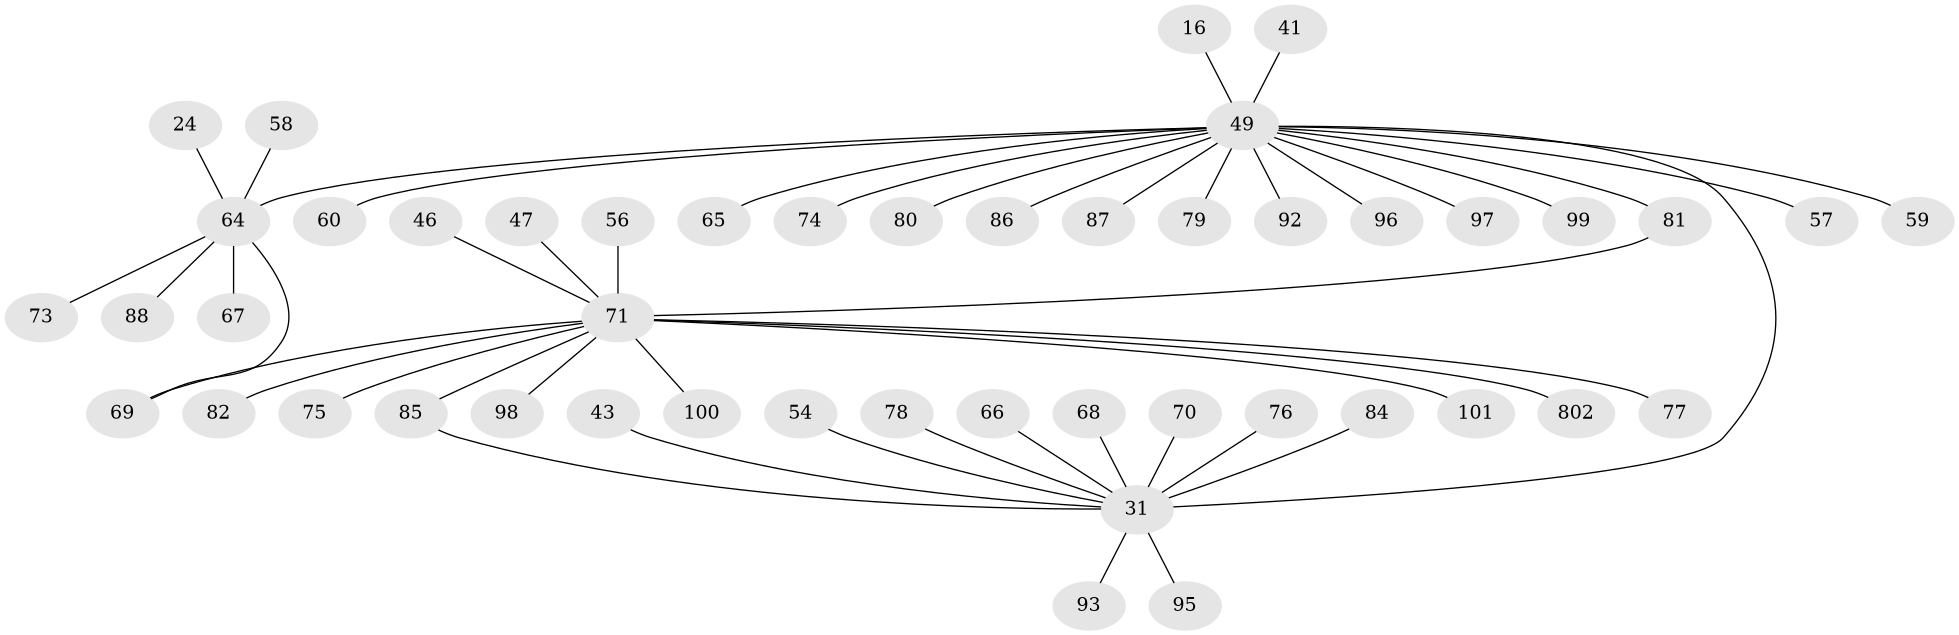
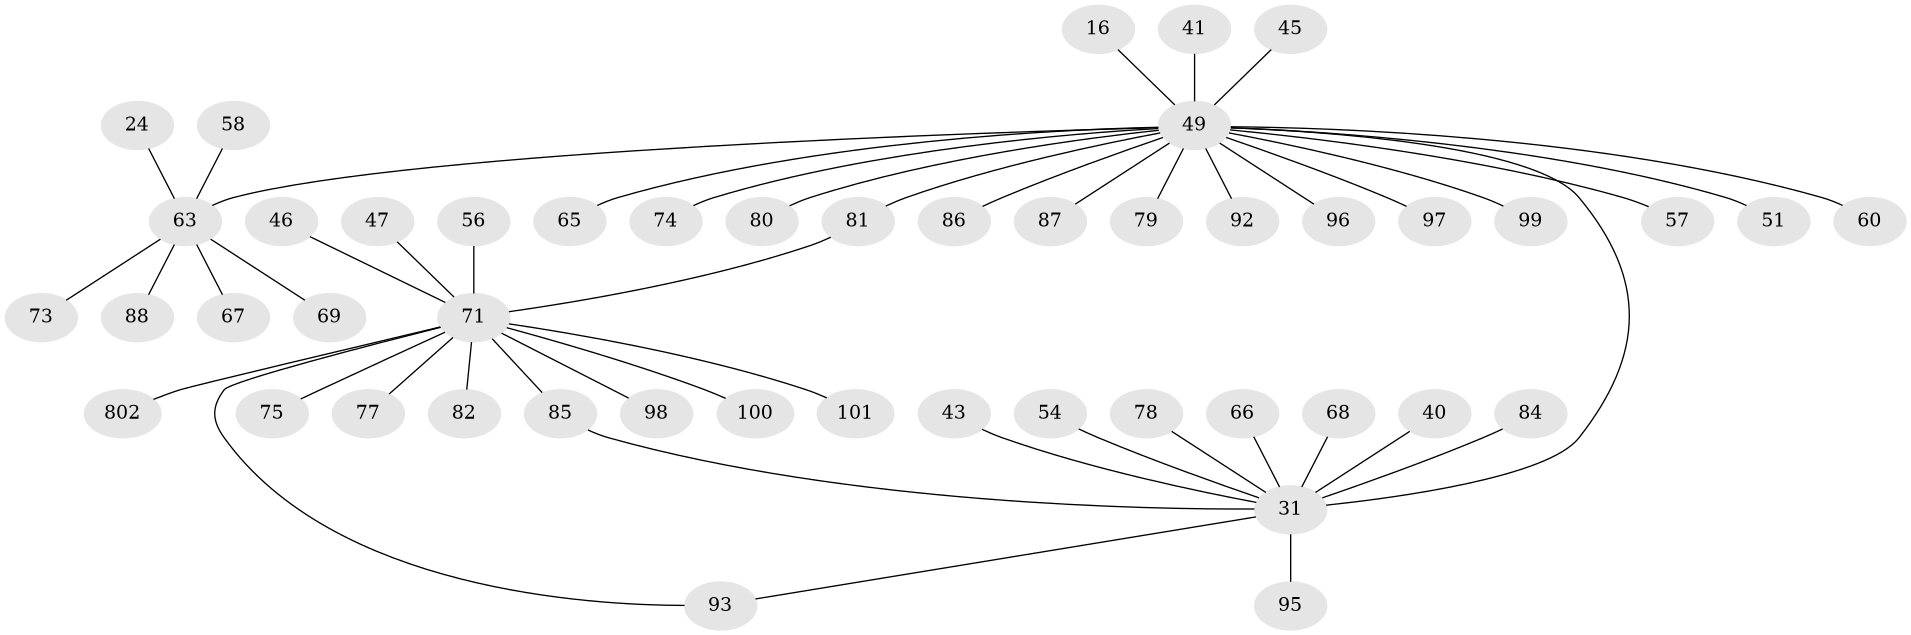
  graph {
    node [color=gray90 style=filled]
    49 [super="+28+30"]
-   64 [super="+4+12+23"]
+   64 [super="+4+12+23" label=63]
    n3 [label=31 super="+72+15+26+5+40+35+22+27+37+39"]
    57 [super="+31"]
-   59
+   59 [label=51]
    n6 [label=60]
    65
    74
    80
    81 [super="+79"]
    86
    87 [super="+83"]
    n13 [label=79]
    92
    96
    97
    99
    16
    67
    69
    73 [super="+19+36+44"]
    88
    24
    41
    93 [super="+60"]
    95
    43
+   45
    71 [super="+6+7+29+55+20+25"]
    75
    77 [super="+51"]
    82 [super="+50"]
    85
    98
    100
    101 [super="+34"]
    n37 [label=802 super="+90"]
    46
    47 [super="+33"]
    54
    56
    58
    78 [super="+53+62+63"]
    66
    68 [super="+48"]
-   70
-   76
+   70 [label=40]
    84
    49 -- 64 [weight=3]
    49 -- n3 [weight=3]
    49 -- 57
    49 -- 59
    49 -- n6
    49 -- 65
    49 -- 74
    49 -- 80
    49 -- 81
    49 -- 86
    49 -- 87
    49 -- n13
    49 -- 92
    49 -- 96
    49 -- 97
    49 -- 99
    64 -- 67
    64 -- 69
    64 -- 73
    64 -- 88
    n3 -- 93
    n3 -- 95
    81 -- 71 [weight=3]
    16 -- 49
    24 -- 64
    41 -- 49
    43 -- n3
-   71 -- 69
+   45 -- 49
+   71 -- 93
    71 -- 75
    71 -- 77
    71 -- 82
    71 -- 85
    71 -- 98
    71 -- 100
    71 -- 101
    71 -- n37
    85 -- n3
    46 -- 71
    47 -- 71
    54 -- n3
    56 -- 71
    58 -- 64
    78 -- n3
    66 -- n3
    68 -- n3
    70 -- n3
-   76 -- n3
    84 -- n3
  }
